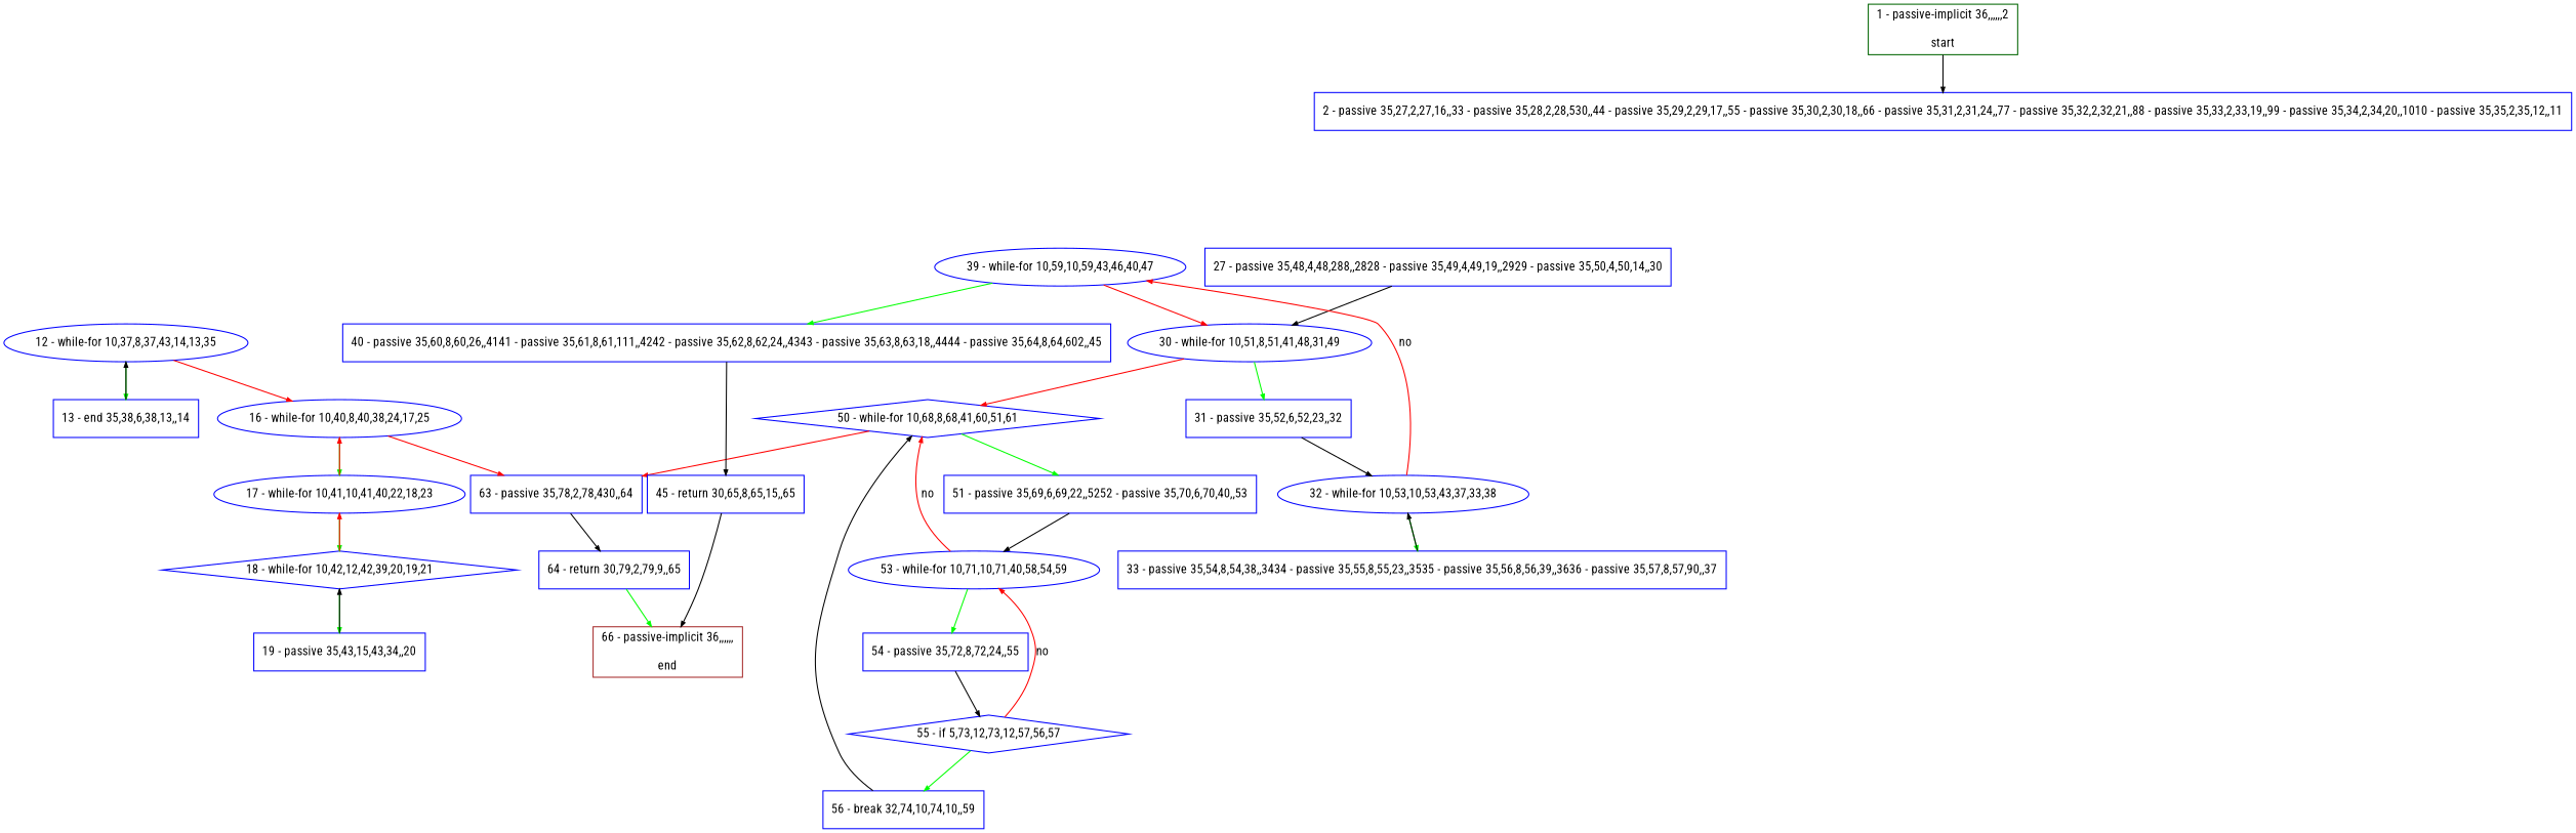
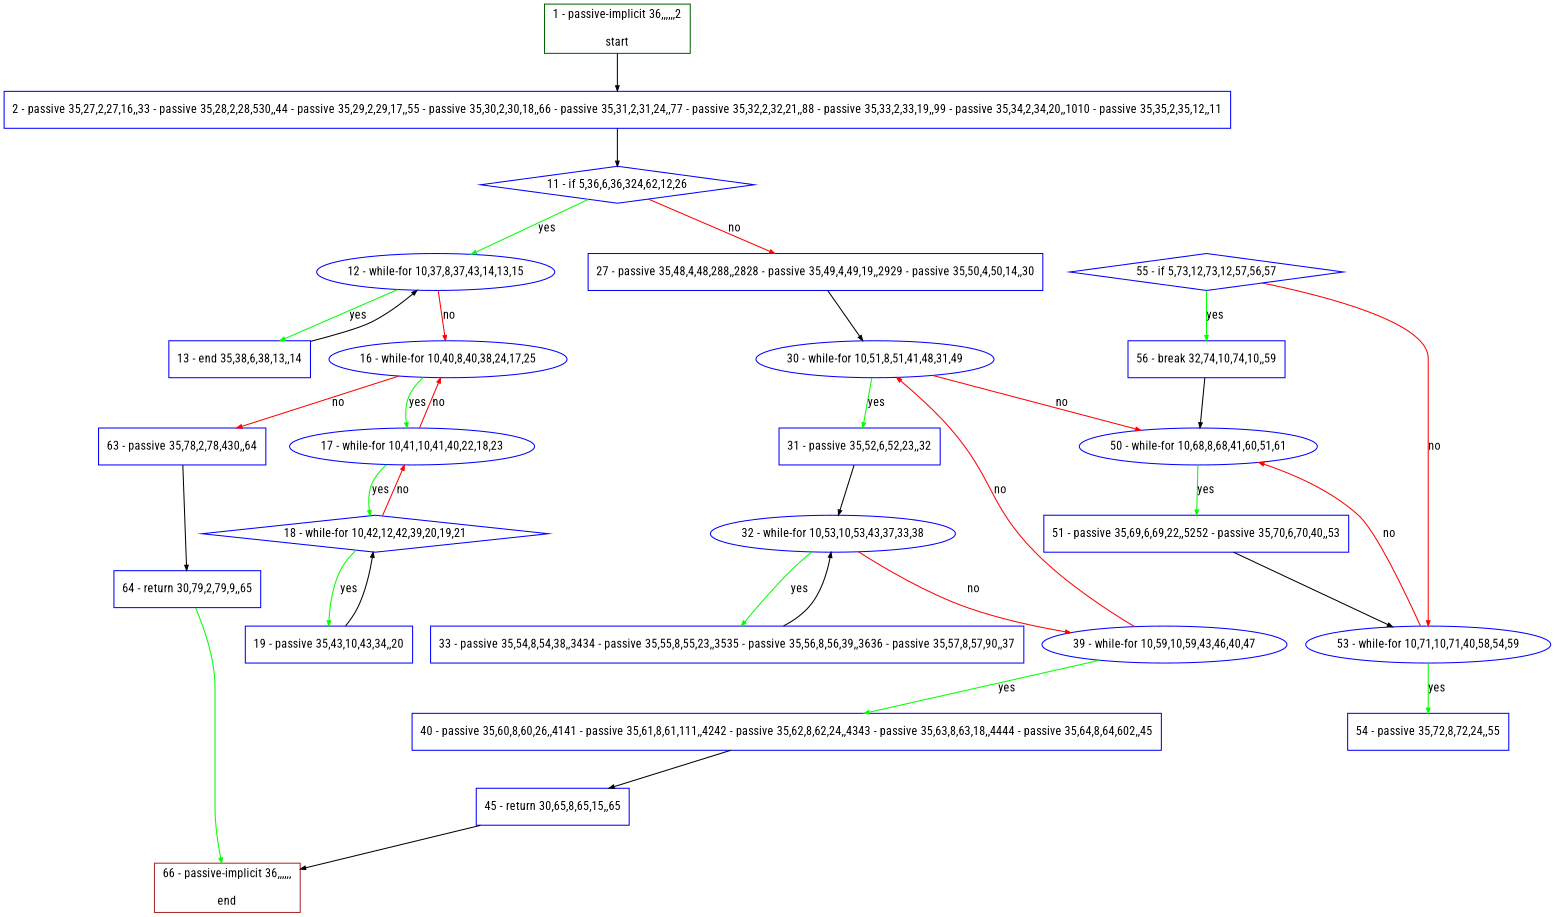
  digraph {
    bgcolor=white
    compound=true
    fillcolor="#FFFFCC"
    fontname="Roboto Condensed"
    fontsize=12
    pack=true
    packmode=clust
    style="rounded,filled"
    node [color="#0000ff" compound=true fillcolor="#ffffff" fixedsize=false fontname="Roboto Condensed" fontsize=12 node_initialized=no shape=box style=filled]
    edge [arrowhead=normal arrowsize=0.5 arrowtail=none color="#000000" compound=true dir=forward fontcolor=black fontname="Roboto Condensed" fontsize=12]
    n1 [label="2 - passive 35,27,2,27,16,,33 - passive 35,28,2,28,530,,44 - passive 35,29,2,29,17,,55 - passive 35,30,2,30,18,,66 - passive 35,31,2,31,24,,77 - passive 35,32,2,32,21,,88 - passive 35,33,2,33,19,,99 - passive 35,34,2,34,20,,1010 - passive 35,35,2,35,12,,11"]
-   n3 [label="12 - while-for 10,37,8,37,43,14,13,35" shape=oval]
+   n2 [label="11 - if 5,36,6,36,324,62,12,26" shape=diamond]
+   n3 [label="12 - while-for 10,37,8,37,43,14,13,15" shape=oval]
    n4 [label="27 - passive 35,48,4,48,288,,2828 - passive 35,49,4,49,19,,2929 - passive 35,50,4,50,14,,30"]
    n5 [color="#006400" label="1 - passive-implicit 36,,,,,,2\n\nstart"]
    n6 [label="13 - end 35,38,6,38,13,,14"]
    n7 [label="16 - while-for 10,40,8,40,38,24,17,25" shape=oval]
    n8 [label="30 - while-for 10,51,8,51,41,48,31,49" shape=oval]
    n9 [label="17 - while-for 10,41,10,41,40,22,18,23" shape=oval]
    n10 [label="63 - passive 35,78,2,78,430,,64"]
    n11 [label="31 - passive 35,52,6,52,23,,32"]
-   n12 [label="50 - while-for 10,68,8,68,41,60,51,61" shape=diamond]
+   n12 [label="50 - while-for 10,68,8,68,41,60,51,61" shape=oval]
    n13 [label="18 - while-for 10,42,12,42,39,20,19,21" shape=diamond]
    n14 [label="64 - return 30,79,2,79,9,,65"]
-   n15 [label="19 - passive 35,43,15,43,34,,20"]
+   n15 [label="19 - passive 35,43,10,43,34,,20"]
    n16 [color="#a52a2a" label="66 - passive-implicit 36,,,,,,\n\nend"]
    n17 [label="32 - while-for 10,53,10,53,43,37,33,38" shape=oval]
    n18 [label="51 - passive 35,69,6,69,22,,5252 - passive 35,70,6,70,40,,53"]
    n19 [label="33 - passive 35,54,8,54,38,,3434 - passive 35,55,8,55,23,,3535 - passive 35,56,8,56,39,,3636 - passive 35,57,8,57,90,,37"]
    n20 [label="39 - while-for 10,59,10,59,43,46,40,47" shape=oval]
    n21 [label="53 - while-for 10,71,10,71,40,58,54,59" shape=oval]
    n22 [label="40 - passive 35,60,8,60,26,,4141 - passive 35,61,8,61,111,,4242 - passive 35,62,8,62,24,,4343 - passive 35,63,8,63,18,,4444 - passive 35,64,8,64,602,,45"]
    n23 [label="45 - return 30,65,8,65,15,,65"]
    n24 [label="54 - passive 35,72,8,72,24,,55"]
    n25 [label="55 - if 5,73,12,73,12,57,56,57" shape=diamond]
    n26 [label="56 - break 32,74,10,74,10,,59"]
+   n1 -> n2
+   n2 -> n3 [color="#00ff00" label=yes]
+   n2 -> n4 [color="#ff0000" label=no]
    n3 -> n6 [color="#00ff00" label=yes]
    n3 -> n7 [color="#ff0000" label=no]
    n4 -> n8
    n5 -> n1
    n6 -> n3
    n7 -> n9 [color="#00ff00" label=yes]
    n7 -> n10 [color="#ff0000" label=no]
    n8 -> n11 [color="#00ff00" label=yes]
    n8 -> n12 [color="#ff0000" label=no]
    n9 -> n7 [color="#ff0000" label=no]
    n9 -> n13 [color="#00ff00" label=yes]
    n10 -> n14
    n11 -> n17
-   n12 -> n10 [color="#ff0000" label=no]
    n12 -> n18 [color="#00ff00" label=yes]
    n13 -> n9 [color="#ff0000" label=no]
    n13 -> n15 [color="#00ff00" label=yes]
    n14 -> n16 [color="#00ff00"]
    n15 -> n13
    n17 -> n19 [color="#00ff00" label=yes]
    n17 -> n20 [color="#ff0000" label=no]
    n18 -> n21
    n19 -> n17
    n20 -> n8 [color="#ff0000" label=no]
    n20 -> n22 [color="#00ff00" label=yes]
    n21 -> n12 [color="#ff0000" label=no]
    n21 -> n24 [color="#00ff00" label=yes]
    n22 -> n23
    n23 -> n16
-   n24 -> n25
    n25 -> n21 [color="#ff0000" label=no]
    n25 -> n26 [color="#00ff00" label=yes]
    n26 -> n12
  }
